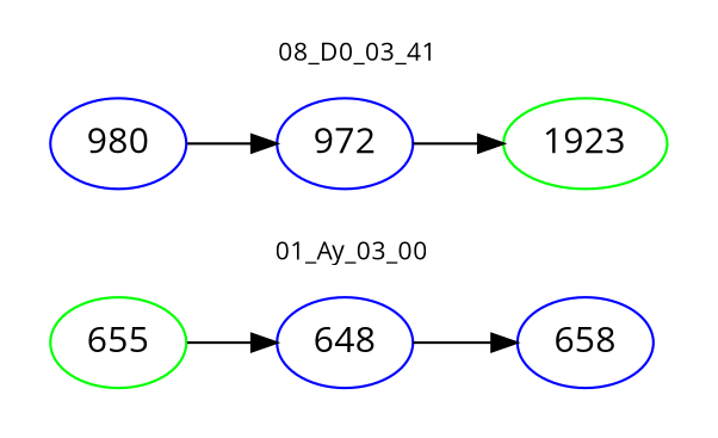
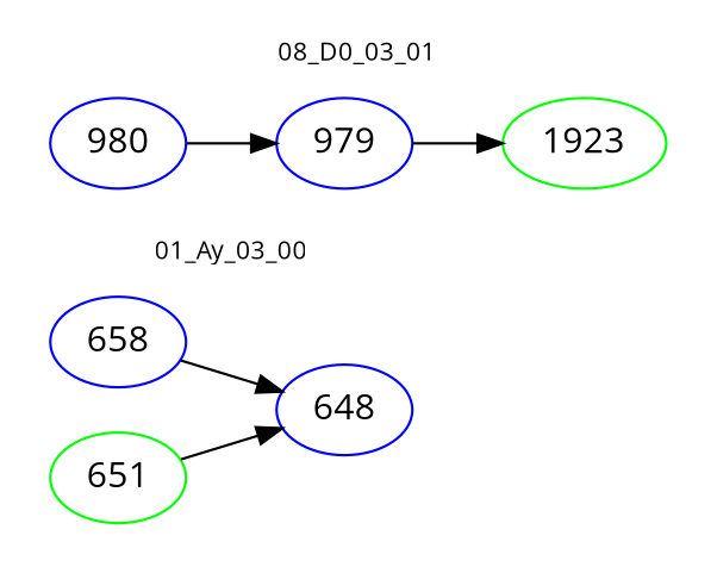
  digraph {
    fontname="Open Sans"
    rankdir=LR
    node [color=blue fontname="Open Sans"]
    edge [color=black fontname="Open Sans"]
    n1 [label=658]
    n2 [label=648]
-   n3 [color=green label=655]
+   n3 [color=green label=651]
    n4 [label=980]
-   n5 [label=972]
+   n5 [label=979]
    n6 [color=green label=1923]
    subgraph cluster_1 {
      color=white
      fontsize=10
      label="01_Ay_03_00"
      n1
      n2
      n3
    }
    subgraph cluster_2 {
      color=white
      fontsize=10
-     label="08_D0_03_41"
+     label="08_D0_03_01"
      n4
      n5
      n6
    }
-   n2 -> n1
+   n1 -> n2
    n3 -> n2
    n4 -> n5
    n5 -> n6
  }
